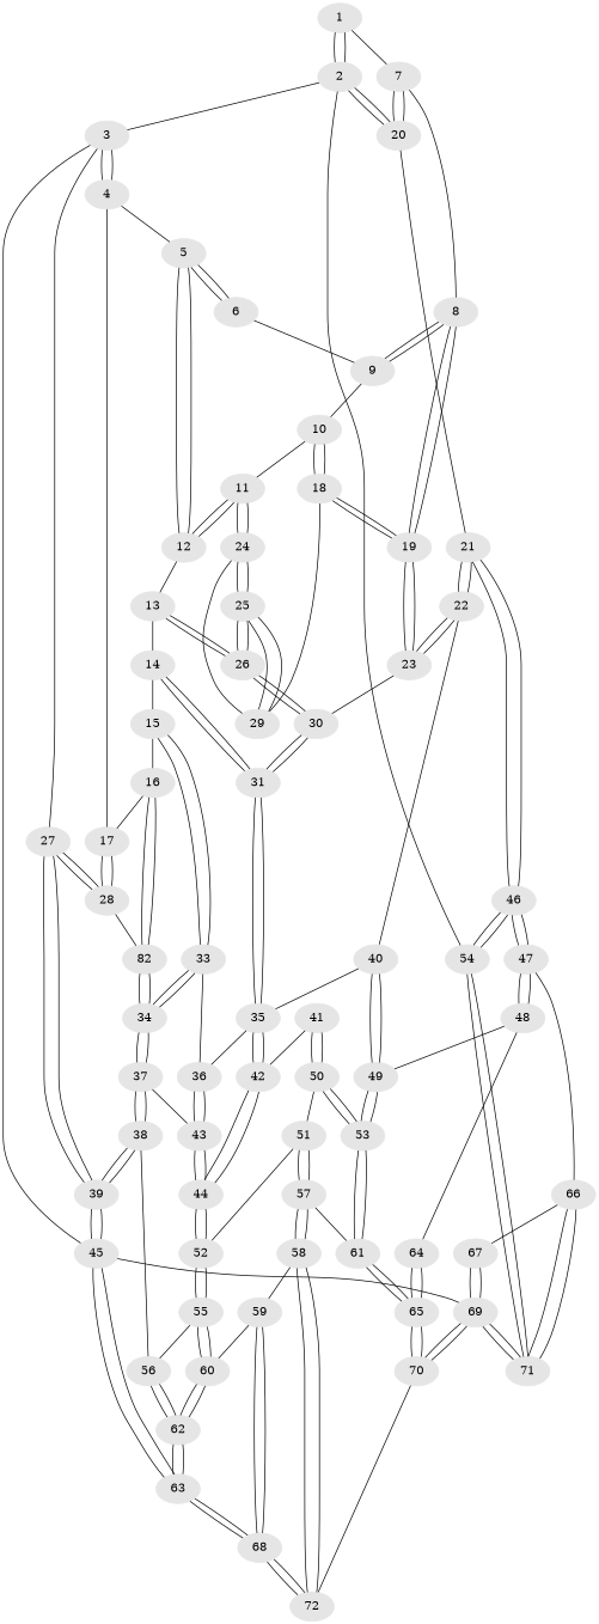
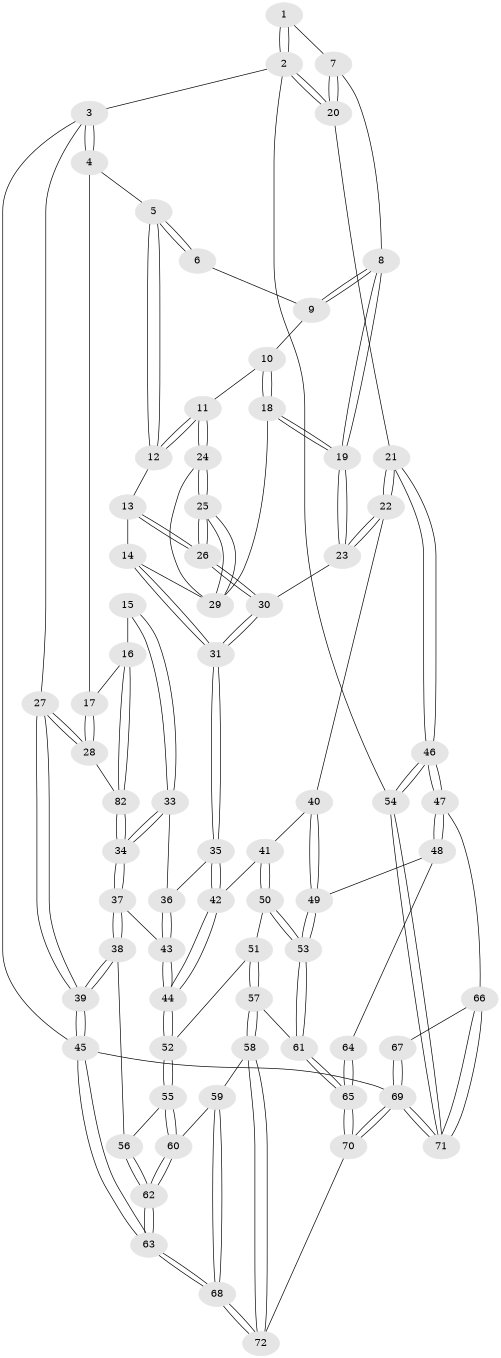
  graph {
    node [color=gray90 style=filled]
    1
    2
    7
    3
    20
    54
    8
    4
    27
    45
    21
    71
    5
    17
    28
    39
    63
    69
    6
    12
    9
    13
    10
    19
    23
    11
    18
    24
    29
    25
    14
    26
    15
    31
    30
    16
    33
    35
    n39 [label=82]
    34
    36
    22
    46
    40
    47
    41
    49
    42
    37
    43
    38
    44
    56
    62
    50
    53
    51
    52
    55
    68
    48
    66
    64
    67
    65
    61
    57
    58
    60
    59
    72
    70
    1 -- 2
    1 -- 2
    1 -- 7
    2 -- 3
    2 -- 20
    2 -- 20
    2 -- 54
    7 -- 20
    7 -- 20
    7 -- 8
    3 -- 4
    3 -- 4
    3 -- 27
    3 -- 45
    20 -- 21
    54 -- 71
    54 -- 71
    8 -- 9
    8 -- 9
    8 -- 19
    8 -- 19
    4 -- 5
    4 -- 17
    27 -- 28
    27 -- 28
    27 -- 39
    27 -- 39
    45 -- 63
    45 -- 63
    45 -- 69
    21 -- 22
    21 -- 22
    21 -- 46
    21 -- 46
    5 -- 6
    5 -- 6
    5 -- 12
    5 -- 12
    17 -- 28
    17 -- 28
    28 -- n39
    39 -- 45
    39 -- 45
    63 -- 68
    63 -- 68
    69 -- 71
    69 -- 71
    69 -- 70
    69 -- 70
    6 -- 9
    12 -- 13
    9 -- 10
    13 -- 14
    13 -- 26
    13 -- 26
    10 -- 11
    10 -- 18
    10 -- 18
    19 -- 23
    19 -- 23
    23 -- 30
    11 -- 12
    11 -- 12
    11 -- 24
    11 -- 24
    18 -- 19
    18 -- 19
    18 -- 29
    24 -- 29
    24 -- 25
    24 -- 25
    25 -- 29
    25 -- 29
    25 -- 26
    25 -- 26
-   14 -- 15
+   14 -- 29
    14 -- 31
    14 -- 31
    26 -- 30
    26 -- 30
    15 -- 16
    15 -- 33
    15 -- 33
    31 -- 35
    31 -- 35
    30 -- 31
    30 -- 31
    16 -- 17
    16 -- n39
    16 -- n39
    33 -- 34
    33 -- 34
    33 -- 36
    35 -- 36
    35 -- 42
    35 -- 42
    n39 -- 34
    n39 -- 34
    34 -- 37
    34 -- 37
    36 -- 43
    36 -- 43
    22 -- 23
    22 -- 23
    22 -- 40
    46 -- 54
    46 -- 54
    46 -- 47
    46 -- 47
-   40 -- 35
+   40 -- 41
    40 -- 49
    40 -- 49
    47 -- 48
    47 -- 48
    47 -- 66
    41 -- 42
    41 -- 50
    41 -- 50
    49 -- 53
    49 -- 53
    42 -- 44
    42 -- 44
    37 -- 43
    37 -- 38
    37 -- 38
    43 -- 44
    43 -- 44
    38 -- 39
    38 -- 39
    38 -- 56
    44 -- 52
    44 -- 52
    56 -- 62
    56 -- 62
    62 -- 63
    62 -- 63
    50 -- 53
    50 -- 53
    50 -- 51
    53 -- 61
    53 -- 61
    51 -- 52
    51 -- 57
    51 -- 57
    52 -- 55
    52 -- 55
    55 -- 56
    55 -- 60
    55 -- 60
    68 -- 72
    68 -- 72
    48 -- 49
    48 -- 64
    66 -- 71
    66 -- 71
    66 -- 67
    64 -- 65
    64 -- 65
    67 -- 69
    67 -- 69
    65 -- 70
    65 -- 70
    61 -- 65
    61 -- 65
    57 -- 61
    57 -- 58
    57 -- 58
    58 -- 59
    58 -- 72
    58 -- 72
    60 -- 62
    60 -- 62
    59 -- 68
    59 -- 68
    59 -- 60
    70 -- 72
  }
